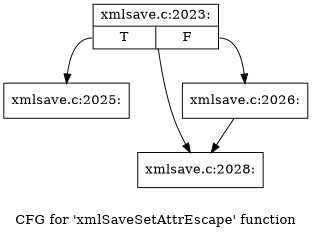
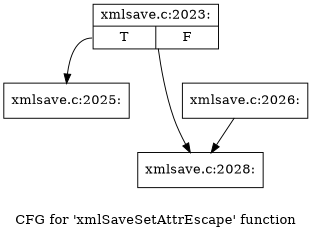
  digraph {
    label="CFG for 'xmlSaveSetAttrEscape' function"
    node [shape=record]
    n1 [label="{xmlsave.c:2023:|{<s0>T|<s1>F}}"]
    n2 [label="{xmlsave.c:2025:}"]
    n3 [label="{xmlsave.c:2026:}"]
    n4 [label="{xmlsave.c:2028:}"]
    n1 -> n2 [tailport=s0]
-   n1 -> n3 [tailport=s1]
    n1 -> n4
    n3 -> n4
  }
